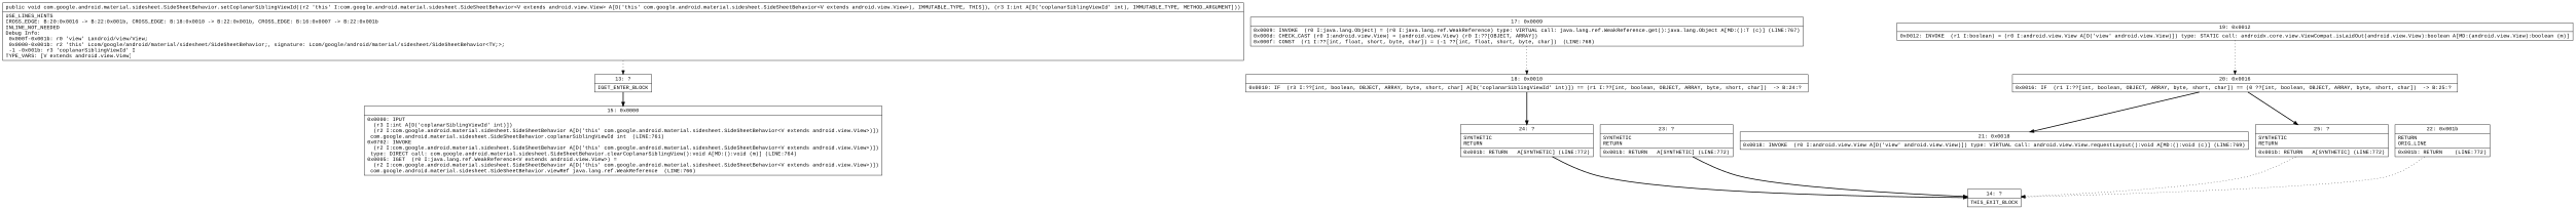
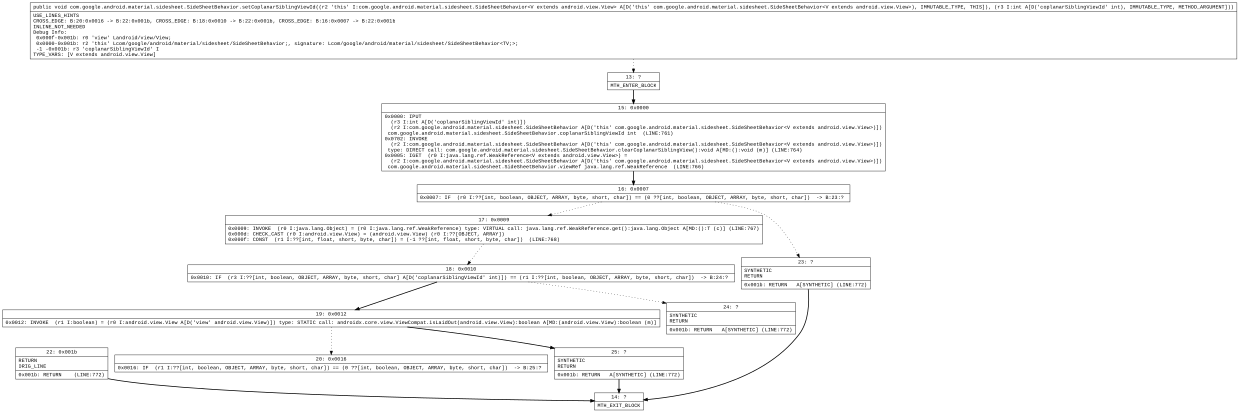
  digraph {
    fontname="Liberation Mono"
    node [fontname="Liberation Mono" shape=record]
    edge [fontname="Liberation Mono" style=bold]
-   n1 [label="{13\:\ ?|IGET_ENTER_BLOCK\l}"]
+   n1 [label="{13\:\ ?|MTH_ENTER_BLOCK\l}"]
    n2 [label="{15\:\ 0x0000|0x0000: IPUT  \l  (r3 I:int A[D('coplanarSiblingViewId' int)])\l  (r2 I:com.google.android.material.sidesheet.SideSheetBehavior A[D('this' com.google.android.material.sidesheet.SideSheetBehavior\<V extends android.view.View\>)])\l com.google.android.material.sidesheet.SideSheetBehavior.coplanarSiblingViewId int  (LINE:761)\l0x0702: INVOKE  \l  (r2 I:com.google.android.material.sidesheet.SideSheetBehavior A[D('this' com.google.android.material.sidesheet.SideSheetBehavior\<V extends android.view.View\>)])\l type: DIRECT call: com.google.android.material.sidesheet.SideSheetBehavior.clearCoplanarSiblingView():void A[MD:():void (m)] (LINE:764)\l0x0005: IGET  (r0 I:java.lang.ref.WeakReference\<V extends android.view.View\>) = \l  (r2 I:com.google.android.material.sidesheet.SideSheetBehavior A[D('this' com.google.android.material.sidesheet.SideSheetBehavior\<V extends android.view.View\>)])\l com.google.android.material.sidesheet.SideSheetBehavior.viewRef java.lang.ref.WeakReference  (LINE:766)\l}"]
+   n3 [label="{16\:\ 0x0007|0x0007: IF  (r0 I:??[int, boolean, OBJECT, ARRAY, byte, short, char]) == (0 ??[int, boolean, OBJECT, ARRAY, byte, short, char])  \-\> B:23:? \l}"]
    n4 [label="{17\:\ 0x0009|0x0009: INVOKE  (r0 I:java.lang.Object) = (r0 I:java.lang.ref.WeakReference) type: VIRTUAL call: java.lang.ref.WeakReference.get():java.lang.Object A[MD:():T (c)] (LINE:767)\l0x000d: CHECK_CAST (r0 I:android.view.View) = (android.view.View) (r0 I:??[OBJECT, ARRAY]) \l0x000f: CONST  (r1 I:??[int, float, short, byte, char]) = (\-1 ??[int, float, short, byte, char])  (LINE:768)\l}"]
    n5 [label="{23\:\ ?|SYNTHETIC\lRETURN\l|0x001b: RETURN   A[SYNTHETIC] (LINE:772)\l}"]
    n6 [label="{18\:\ 0x0010|0x0010: IF  (r3 I:??[int, boolean, OBJECT, ARRAY, byte, short, char] A[D('coplanarSiblingViewId' int)]) == (r1 I:??[int, boolean, OBJECT, ARRAY, byte, short, char])  \-\> B:24:? \l}"]
-   n7 [label="{14\:\ ?|THIS_EXIT_BLOCK\l}"]
+   n7 [label="{14\:\ ?|MTH_EXIT_BLOCK\l}"]
    n8 [label="{19\:\ 0x0012|0x0012: INVOKE  (r1 I:boolean) = (r0 I:android.view.View A[D('view' android.view.View)]) type: STATIC call: androidx.core.view.ViewCompat.isLaidOut(android.view.View):boolean A[MD:(android.view.View):boolean (m)]\l}"]
    n9 [label="{24\:\ ?|SYNTHETIC\lRETURN\l|0x001b: RETURN   A[SYNTHETIC] (LINE:772)\l}"]
    n10 [label="{20\:\ 0x0016|0x0016: IF  (r1 I:??[int, boolean, OBJECT, ARRAY, byte, short, char]) == (0 ??[int, boolean, OBJECT, ARRAY, byte, short, char])  \-\> B:25:? \l}"]
-   n11 [label="{21\:\ 0x0018|0x0018: INVOKE  (r0 I:android.view.View A[D('view' android.view.View)]) type: VIRTUAL call: android.view.View.requestLayout():void A[MD:():void (c)] (LINE:769)\l}"]
    n12 [label="{25\:\ ?|SYNTHETIC\lRETURN\l|0x001b: RETURN   A[SYNTHETIC] (LINE:772)\l}"]
    n13 [label="{22\:\ 0x001b|RETURN\lORIG_LINE\l|0x001b: RETURN    (LINE:772)\l}"]
    n14 [label="{public void com.google.android.material.sidesheet.SideSheetBehavior.setCoplanarSiblingViewId((r2 'this' I:com.google.android.material.sidesheet.SideSheetBehavior\<V extends android.view.View\> A[D('this' com.google.android.material.sidesheet.SideSheetBehavior\<V extends android.view.View\>), IMMUTABLE_TYPE, THIS]), (r3 I:int A[D('coplanarSiblingViewId' int), IMMUTABLE_TYPE, METHOD_ARGUMENT]))  | USE_LINES_HINTS\lCROSS_EDGE: B:20:0x0016 \-\> B:22:0x001b, CROSS_EDGE: B:18:0x0010 \-\> B:22:0x001b, CROSS_EDGE: B:16:0x0007 \-\> B:22:0x001b\lINLINE_NOT_NEEDED\lDebug Info:\l  0x000f\-0x001b: r0 'view' Landroid\/view\/View;\l  0x0000\-0x001b: r2 'this' Lcom\/google\/android\/material\/sidesheet\/SideSheetBehavior;, signature: Lcom\/google\/android\/material\/sidesheet\/SideSheetBehavior\<TV;\>;\l  \-1 \-0x001b: r3 'coplanarSiblingViewId' I\lTYPE_VARS: [V extends android.view.View]\l}"]
    n1 -> n2
+   n2 -> n3
+   n3 -> n4 [style=dotted]
+   n3 -> n5 [style=dotted]
    n4 -> n6 [style=dotted]
    n5 -> n7
-   n6 -> n9
+   n6 -> n8
+   n6 -> n9 [style=dotted]
    n8 -> n10 [style=dotted]
-   n9 -> n7
-   n10 -> n11
-   n10 -> n12
-   n12 -> n7 [style=dotted]
-   n13 -> n7 [style=dotted]
+   n8 -> n12
+   n12 -> n7
+   n13 -> n7
    n14 -> n1 [style=dotted]
  }
